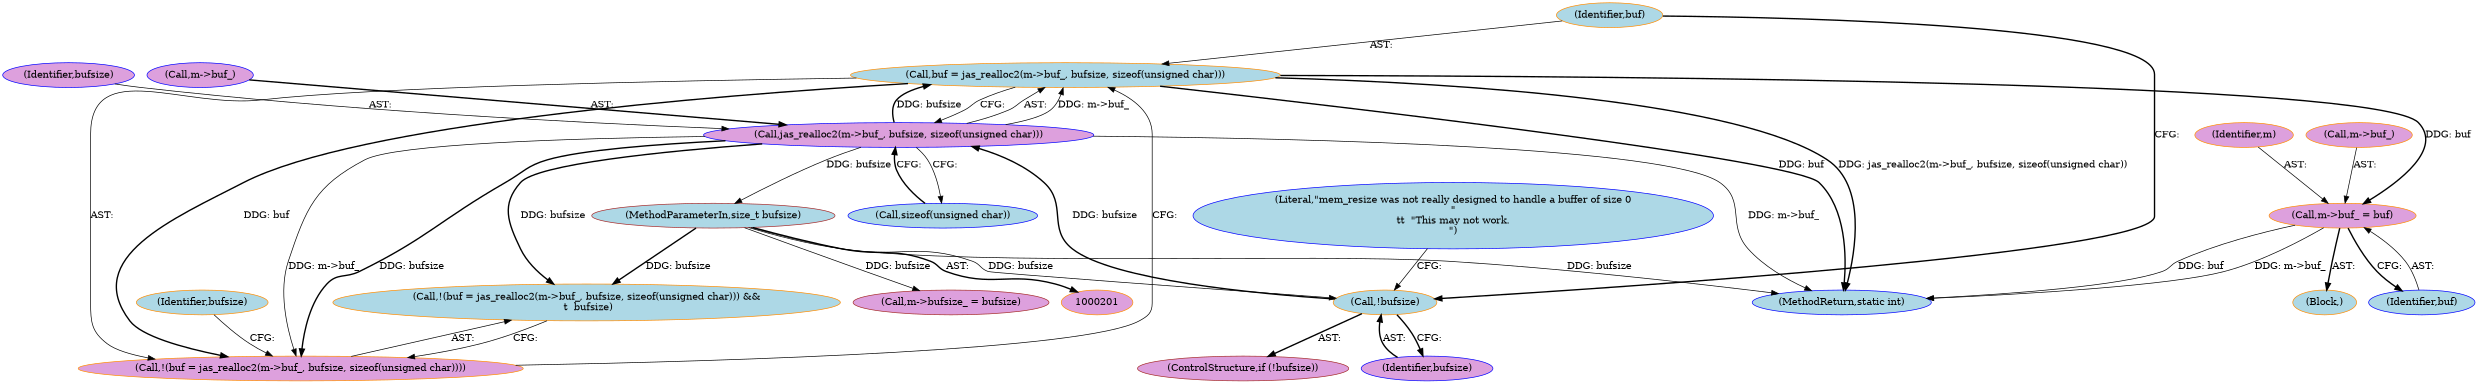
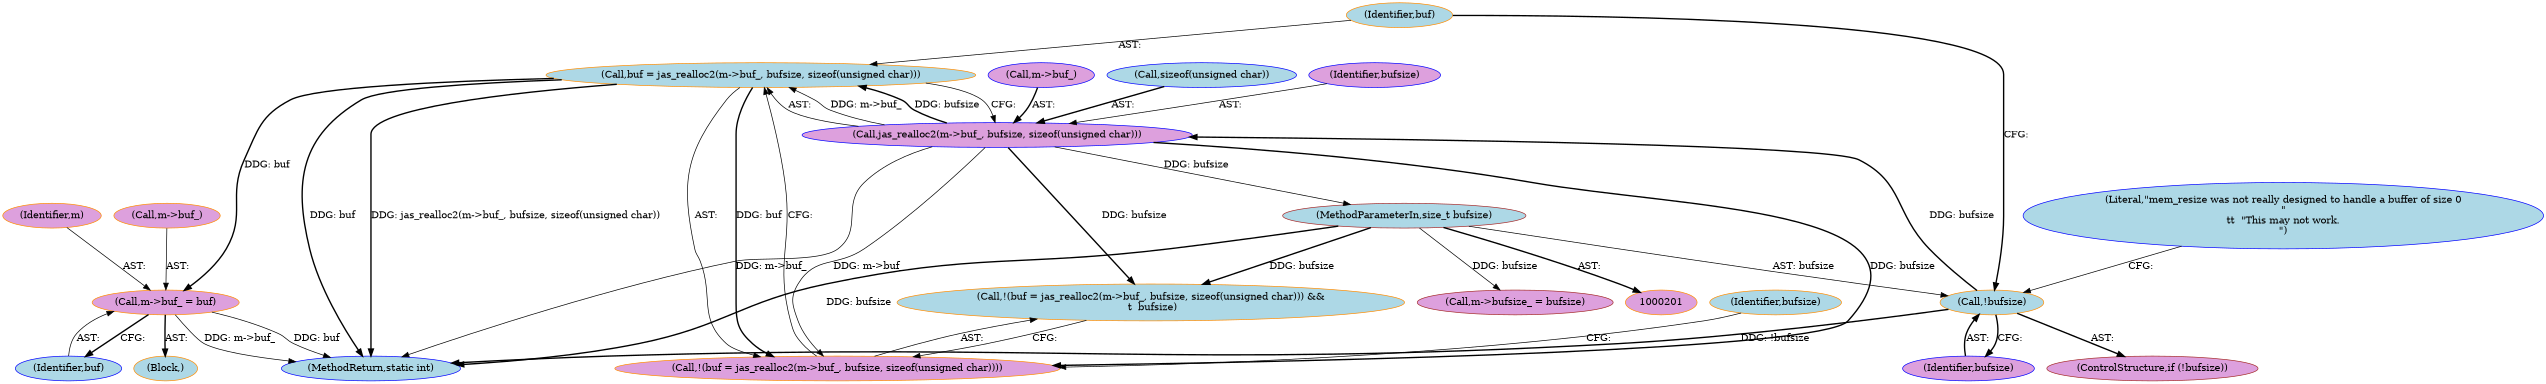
  digraph {
    node [color=darkorange fillcolor=lightblue style=filled]
    edge [style=solid]
    n1 [label="(Call,buf = jas_realloc2(m->buf_, bufsize, sizeof(unsigned char)))"]
    n2 [color=blue fillcolor=plum label="(Call,jas_realloc2(m->buf_, bufsize, sizeof(unsigned char)))"]
    n3 [fillcolor=plum label="(Call,!(buf = jas_realloc2(m->buf_, bufsize, sizeof(unsigned char))))"]
    n4 [fillcolor=plum label="(Call,m->buf_ = buf)"]
    n5 [color=blue label="(MethodReturn,static int)"]
    n6 [color=blue label="(Call,sizeof(unsigned char))"]
    n7 [label="(Call,!(buf = jas_realloc2(m->buf_, bufsize, sizeof(unsigned char))) &&\n \t  bufsize)"]
    n8 [color=brown label="(MethodParameterIn,size_t bufsize)"]
    n9 [label="(Block,)"]
    n10 [color=blue label="(Identifier,buf)"]
    n11 [label="(Call,!bufsize)"]
    n12 [color=blue fillcolor=plum label="(Identifier,bufsize)"]
    n13 [color=brown fillcolor=plum label="(ControlStructure,if (!bufsize))"]
    n14 [color=brown fillcolor=plum label="(Call,m->bufsize_ = bufsize)"]
    n15 [fillcolor=plum label=1000201]
    n16 [label="(Identifier,buf)"]
    n17 [color=blue label="(Literal,\"mem_resize was not really designed to handle a buffer of size 0\n\"\n\t\t  \"This may not work.\n\")"]
    n18 [label="(Identifier,bufsize)"]
    n19 [fillcolor=plum label="(Identifier,m)"]
    n20 [color=blue fillcolor=plum label="(Identifier,bufsize)"]
    n21 [color=blue fillcolor=plum label="(Call,m->buf_)"]
    n22 [fillcolor=plum label="(Call,m->buf_)"]
    n1 -> n2 [label="CFG: "]
    n1 -> n3 [label="AST: "]
    n1 -> n3 [label="DDG: buf" style=bold]
    n1 -> n4 [label="DDG: buf" style=bold]
    n1 -> n5 [label="DDG: buf" style=bold]
    n1 -> n5 [label="DDG: jas_realloc2(m->buf_, bufsize, sizeof(unsigned char))" style=bold]
    n2 -> n1 [label="AST: "]
    n2 -> n1 [label="DDG: m->buf_"]
    n2 -> n1 [label="DDG: bufsize" style=bold]
    n2 -> n3 [label="DDG: m->buf_"]
    n2 -> n3 [label="DDG: bufsize" style=bold]
    n2 -> n5 [label="DDG: m->buf_"]
-   n2 -> n6 [label="CFG: "]
    n2 -> n7 [label="DDG: bufsize" style=bold]
    n2 -> n8 [label="DDG: bufsize"]
    n3 -> n1 [label="CFG: "]
    n3 -> n7 [label="AST: "]
    n4 -> n5 [label="DDG: buf"]
    n4 -> n5 [label="DDG: m->buf_"]
    n4 -> n9 [label="AST: " style=bold]
    n4 -> n10 [label="CFG: " style=bold]
-   n6 -> n2 [label="CFG: " style=bold]
+   n6 -> n2 [label="AST: " style=bold]
    n7 -> n3 [label="CFG: "]
-   n8 -> n5 [label="DDG: bufsize"]
+   n8 -> n5 [label="DDG: bufsize" style=bold]
    n8 -> n7 [label="DDG: bufsize" style=bold]
-   n8 -> n11 [label="DDG: bufsize"]
+   n8 -> n11 [label="AST: bufsize"]
    n8 -> n14 [label="DDG: bufsize"]
    n8 -> n15 [label="AST: " style=bold]
    n10 -> n4 [label="AST: "]
    n11 -> n2 [label="DDG: bufsize" style=bold]
+   n11 -> n5 [label="DDG: !bufsize" style=bold]
    n11 -> n12 [label="CFG: " style=bold]
    n11 -> n13 [label="AST: " style=bold]
    n12 -> n11 [label="AST: " style=bold]
    n16 -> n1 [label="AST: "]
    n16 -> n11 [label="CFG: " style=bold]
    n17 -> n11 [label="CFG: "]
    n18 -> n3 [label="CFG: "]
    n19 -> n4 [label="AST: "]
    n20 -> n2 [label="AST: "]
    n21 -> n2 [label="AST: " style=bold]
    n22 -> n4 [label="AST: "]
  }
